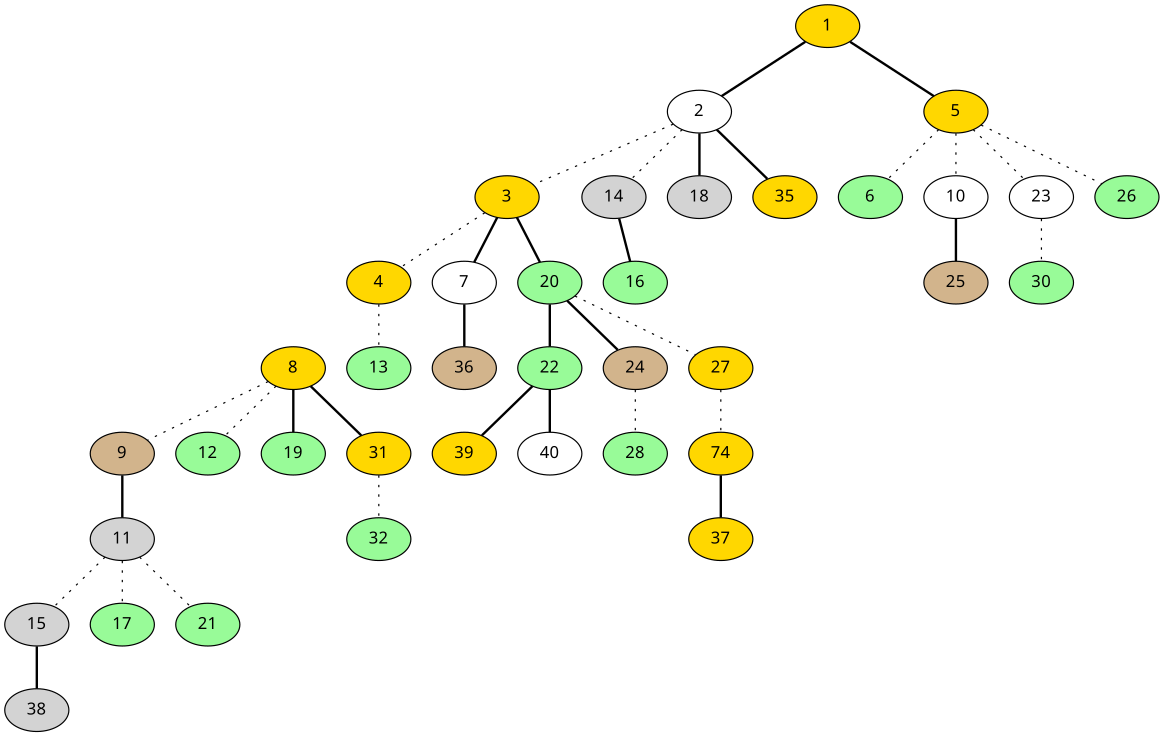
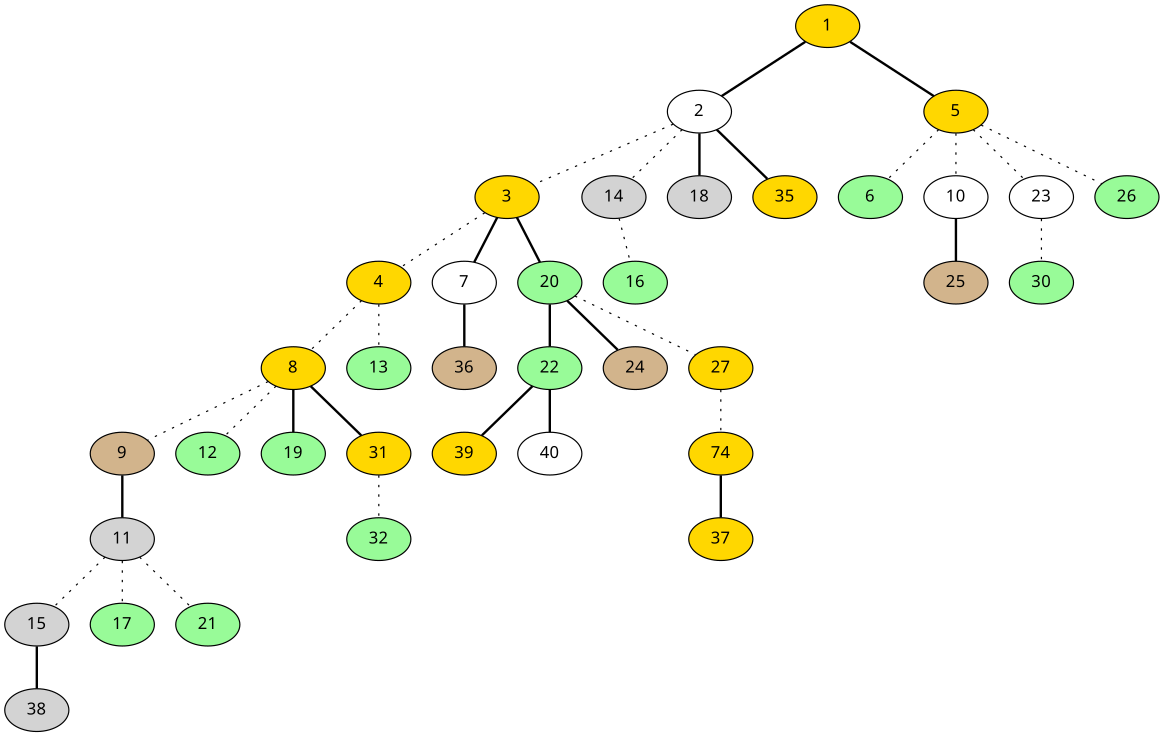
  graph {
    fontname="Noto Sans"
    node [fillcolor=palegreen fontname="Noto Sans" style=filled]
    edge [fontname="Noto Sans" style=dotted]
    1 [fillcolor=gold]
    2 [fillcolor=white]
    5 [fillcolor=gold]
    3 [fillcolor=gold]
    14 [fillcolor=lightgrey]
    18 [fillcolor=lightgrey]
    35 [fillcolor=gold]
    6
    10 [fillcolor=white]
    23 [fillcolor=white]
    26
    4 [fillcolor=gold]
    7 [fillcolor=white]
    20
    16
    25 [fillcolor=tan]
    30
    8 [fillcolor=gold]
    13
    36 [fillcolor=tan]
    22
    24 [fillcolor=tan]
    27 [fillcolor=gold]
    9 [fillcolor=tan]
    12
    19
    31 [fillcolor=gold]
    39 [fillcolor=gold]
    40 [fillcolor=white]
-   28
    n31 [fillcolor=gold label=74]
    11 [fillcolor=lightgrey]
    32
    15 [fillcolor=lightgrey]
    17
    21
    38 [fillcolor=lightgrey]
    37 [fillcolor=gold]
    1 -- 2 [style=bold]
    1 -- 5 [style=bold]
    2 -- 3
    2 -- 14
    2 -- 18 [style=bold]
    2 -- 35 [style=bold]
    5 -- 6
    5 -- 10
    5 -- 23
    5 -- 26
    3 -- 4
    3 -- 7 [style=bold]
    3 -- 20 [style=bold]
-   14 -- 16 [style=bold]
+   14 -- 16
    10 -- 25 [style=bold]
    23 -- 30
+   4 -- 8
    4 -- 13
    7 -- 36 [style=bold]
    20 -- 22 [style=bold]
    20 -- 24 [style=bold]
    20 -- 27
    8 -- 9
    8 -- 12
    8 -- 19 [style=bold]
    8 -- 31 [style=bold]
    22 -- 39 [style=bold]
    22 -- 40 [style=bold]
-   24 -- 28
    27 -- n31
    9 -- 11 [style=bold]
    31 -- 32
    n31 -- 37 [style=bold]
    11 -- 15
    11 -- 17
    11 -- 21
    15 -- 38 [style=bold]
  }
